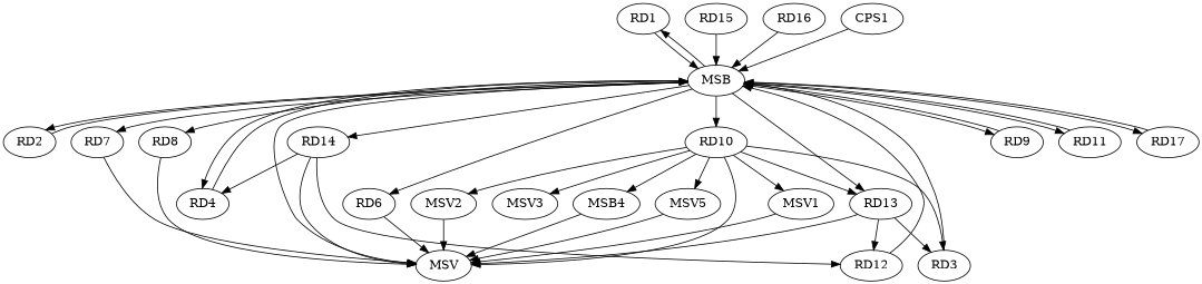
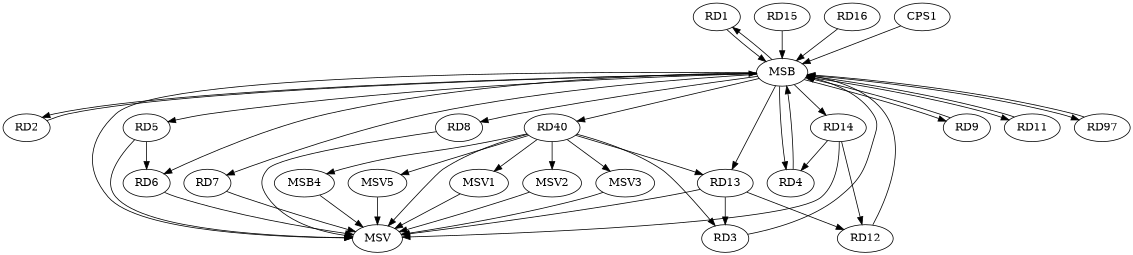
  strict digraph {
    n1 [label=RD1]
    n2 [label=MSB]
    n3 [label=RD2]
    n4 [label=RD4]
+   n5 [label=RD5]
    n6 [label=RD6]
    n7 [label=MSV]
    n8 [label=RD7]
    n9 [label=RD8]
    n10 [label=RD9]
-   n11 [label=RD10]
+   n11 [label=RD40]
    n12 [label=RD13]
    n13 [label=RD11]
    n14 [label=RD14]
-   n15 [label=RD17]
+   n15 [label=RD97]
    n16 [label=RD3]
    n17 [label=MSV1]
    n18 [label=MSV2]
    n19 [label=MSV3]
    n20 [label=MSB4]
    n21 [label=MSV5]
    n22 [label=RD12]
    n23 [label=RD15]
    n24 [label=RD16]
    n25 [label=CPS1]
    n1 -> n2
    n2 -> n1
    n2 -> n3
    n2 -> n4
+   n2 -> n5
    n2 -> n6
    n2 -> n7
    n2 -> n8
    n2 -> n9
    n2 -> n10
    n2 -> n11
    n2 -> n12
    n2 -> n13
    n2 -> n14
    n2 -> n15
    n3 -> n2
    n4 -> n2
+   n5 -> n6
+   n5 -> n7
    n6 -> n7
    n8 -> n7
    n9 -> n7
    n10 -> n2
    n11 -> n7
    n11 -> n12
    n11 -> n16
    n11 -> n17
    n11 -> n18
    n11 -> n19
    n11 -> n20
    n11 -> n21
    n12 -> n7
    n12 -> n16
    n12 -> n22
    n13 -> n2
    n14 -> n4
    n14 -> n7
    n14 -> n22
    n15 -> n2
    n16 -> n2
    n17 -> n7
    n18 -> n7
+   n19 -> n7
    n20 -> n7
    n21 -> n7
    n22 -> n2
    n23 -> n2
    n24 -> n2
    n25 -> n2
  }
